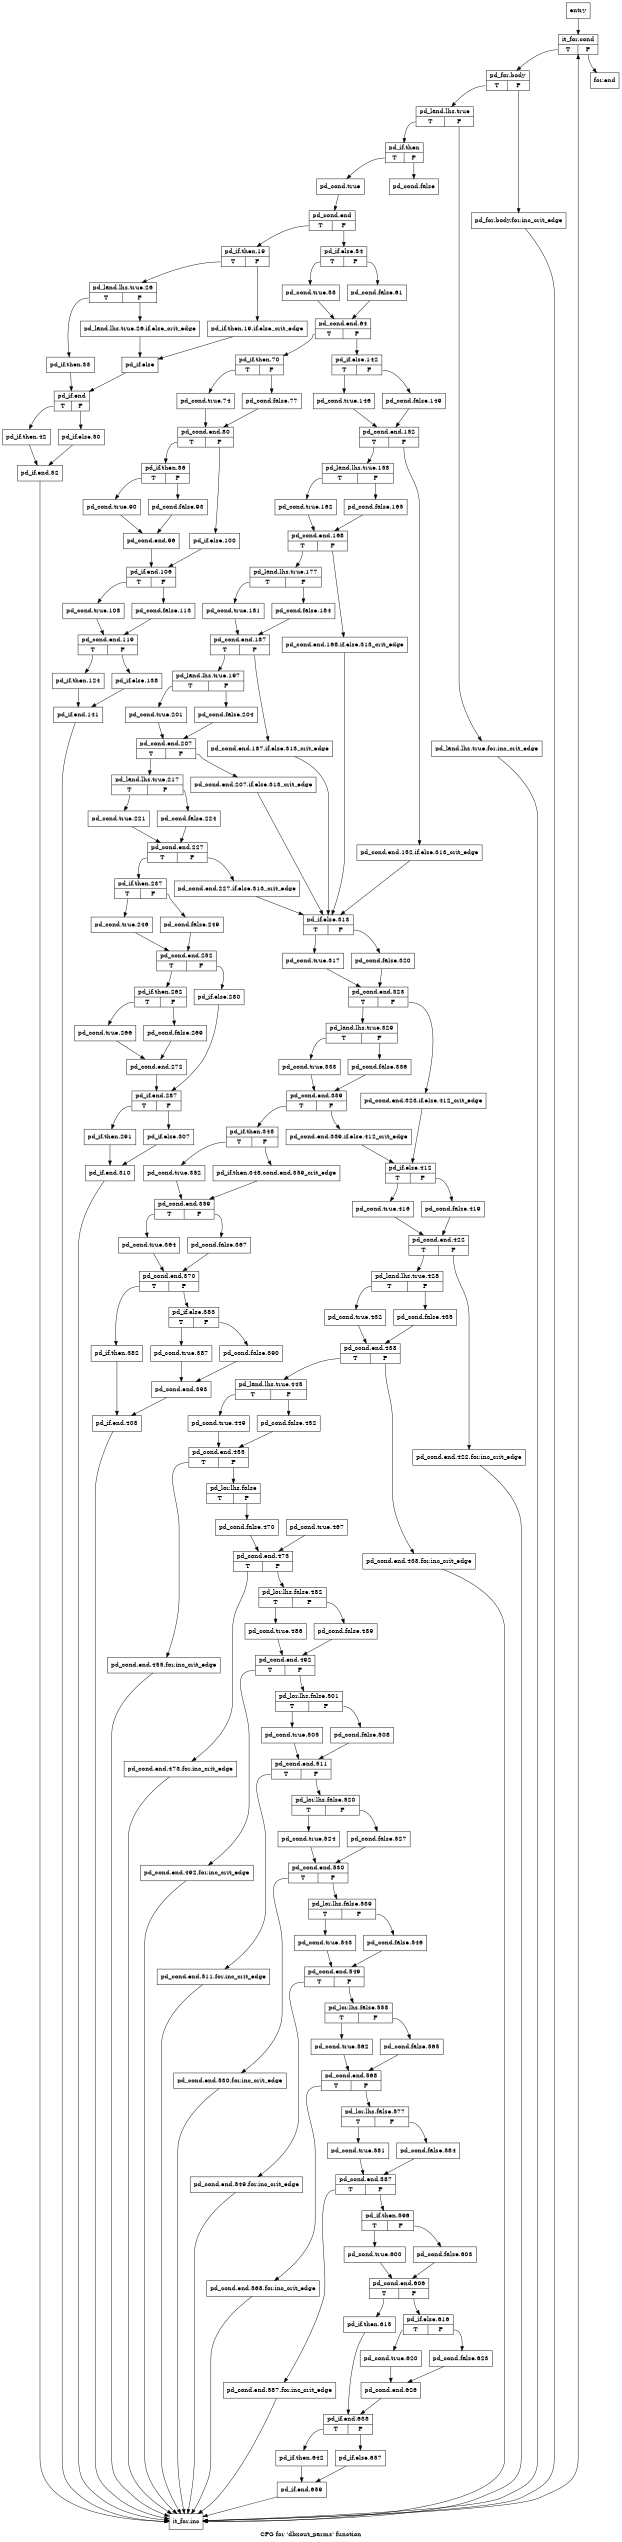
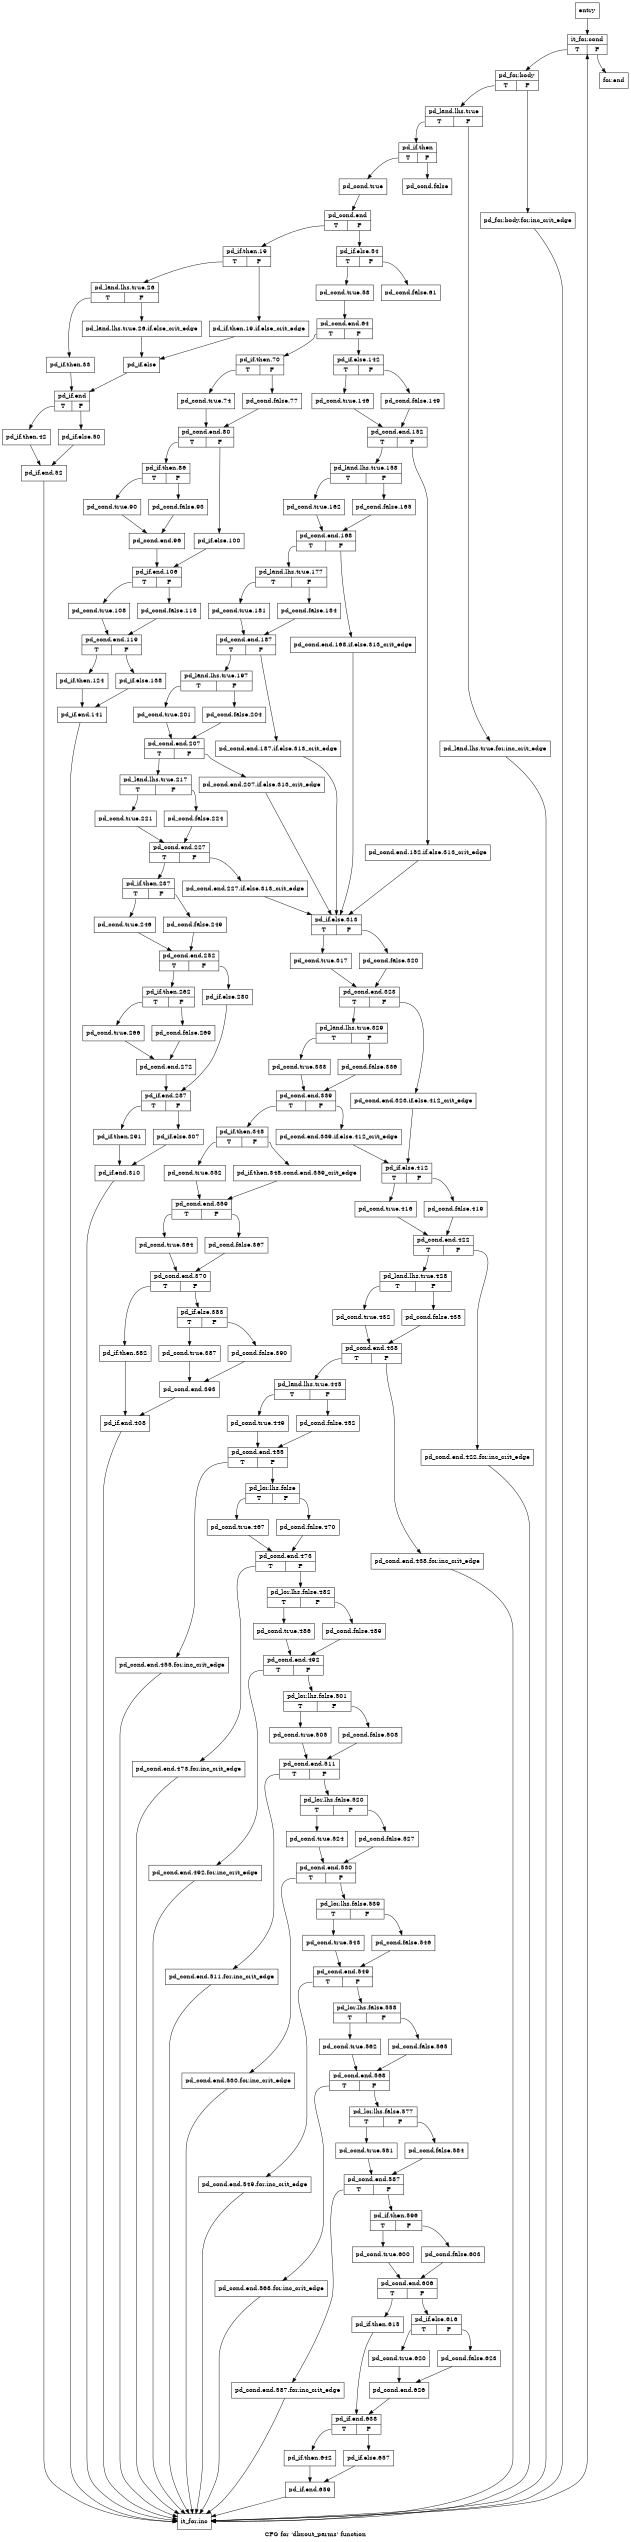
  digraph {
    label="CFG for 'dbxout_parms' function"
    node [shape=record]
    n1 [label="{entry}"]
    n2 [label="{it_for.cond|{<s0>T|<s1>F}}"]
    n3 [label="{pd_for.body|{<s0>T|<s1>F}}"]
    n4 [label="{for.end}"]
    n5 [label="{pd_land.lhs.true|{<s0>T|<s1>F}}"]
    n6 [label="{pd_for.body.for.inc_crit_edge}"]
    n7 [label="{pd_if.then|{<s0>T|<s1>F}}"]
    n8 [label="{pd_land.lhs.true.for.inc_crit_edge}"]
    n9 [label="{it_for.inc}"]
    n10 [label="{pd_cond.true}"]
    n11 [label="{pd_cond.false}"]
    n12 [label="{pd_cond.end|{<s0>T|<s1>F}}"]
    n13 [label="{pd_if.then.19|{<s0>T|<s1>F}}"]
    n14 [label="{pd_if.else.54|{<s0>T|<s1>F}}"]
    n15 [label="{pd_land.lhs.true.26|{<s0>T|<s1>F}}"]
    n16 [label="{pd_if.then.19.if.else_crit_edge}"]
    n17 [label="{pd_cond.true.58}"]
    n18 [label="{pd_cond.false.61}"]
    n19 [label="{pd_if.then.33}"]
    n20 [label="{pd_land.lhs.true.26.if.else_crit_edge}"]
    n21 [label="{pd_if.else}"]
    n22 [label="{pd_cond.end.64|{<s0>T|<s1>F}}"]
    n23 [label="{pd_if.end|{<s0>T|<s1>F}}"]
    n24 [label="{pd_if.then.42}"]
    n25 [label="{pd_if.else.50}"]
    n26 [label="{pd_if.end.52}"]
    n27 [label="{pd_if.then.70|{<s0>T|<s1>F}}"]
    n28 [label="{pd_if.else.142|{<s0>T|<s1>F}}"]
    n29 [label="{pd_cond.true.74}"]
    n30 [label="{pd_cond.false.77}"]
    n31 [label="{pd_cond.true.146}"]
    n32 [label="{pd_cond.false.149}"]
    n33 [label="{pd_cond.end.80|{<s0>T|<s1>F}}"]
    n34 [label="{pd_cond.end.152|{<s0>T|<s1>F}}"]
    n35 [label="{pd_if.then.86|{<s0>T|<s1>F}}"]
    n36 [label="{pd_if.else.100}"]
    n37 [label="{pd_cond.true.90}"]
    n38 [label="{pd_cond.false.93}"]
    n39 [label="{pd_if.end.106|{<s0>T|<s1>F}}"]
    n40 [label="{pd_cond.end.96}"]
    n41 [label="{pd_cond.true.108}"]
    n42 [label="{pd_cond.false.113}"]
    n43 [label="{pd_cond.end.119|{<s0>T|<s1>F}}"]
    n44 [label="{pd_if.then.124}"]
    n45 [label="{pd_if.else.138}"]
    n46 [label="{pd_if.end.141}"]
    n47 [label="{pd_land.lhs.true.158|{<s0>T|<s1>F}}"]
    n48 [label="{pd_cond.end.152.if.else.313_crit_edge}"]
    n49 [label="{pd_cond.true.162}"]
    n50 [label="{pd_cond.false.165}"]
    n51 [label="{pd_if.else.313|{<s0>T|<s1>F}}"]
    n52 [label="{pd_cond.end.168|{<s0>T|<s1>F}}"]
    n53 [label="{pd_cond.true.317}"]
    n54 [label="{pd_cond.false.320}"]
    n55 [label="{pd_cond.end.323|{<s0>T|<s1>F}}"]
    n56 [label="{pd_land.lhs.true.177|{<s0>T|<s1>F}}"]
    n57 [label="{pd_cond.end.168.if.else.313_crit_edge}"]
    n58 [label="{pd_cond.true.181}"]
    n59 [label="{pd_cond.false.184}"]
    n60 [label="{pd_cond.end.187|{<s0>T|<s1>F}}"]
    n61 [label="{pd_land.lhs.true.197|{<s0>T|<s1>F}}"]
    n62 [label="{pd_cond.end.187.if.else.313_crit_edge}"]
    n63 [label="{pd_cond.true.201}"]
    n64 [label="{pd_cond.false.204}"]
    n65 [label="{pd_cond.end.207|{<s0>T|<s1>F}}"]
    n66 [label="{pd_land.lhs.true.217|{<s0>T|<s1>F}}"]
    n67 [label="{pd_cond.end.207.if.else.313_crit_edge}"]
    n68 [label="{pd_cond.true.221}"]
    n69 [label="{pd_cond.false.224}"]
    n70 [label="{pd_cond.end.227|{<s0>T|<s1>F}}"]
    n71 [label="{pd_if.then.237|{<s0>T|<s1>F}}"]
    n72 [label="{pd_cond.end.227.if.else.313_crit_edge}"]
    n73 [label="{pd_cond.true.246}"]
    n74 [label="{pd_cond.false.249}"]
    n75 [label="{pd_cond.end.252|{<s0>T|<s1>F}}"]
    n76 [label="{pd_if.then.262|{<s0>T|<s1>F}}"]
    n77 [label="{pd_if.else.280}"]
    n78 [label="{pd_cond.true.266}"]
    n79 [label="{pd_cond.false.269}"]
    n80 [label="{pd_if.end.287|{<s0>T|<s1>F}}"]
    n81 [label="{pd_cond.end.272}"]
    n82 [label="{pd_if.then.291}"]
    n83 [label="{pd_if.else.307}"]
    n84 [label="{pd_if.end.310}"]
    n85 [label="{pd_land.lhs.true.329|{<s0>T|<s1>F}}"]
    n86 [label="{pd_cond.end.323.if.else.412_crit_edge}"]
    n87 [label="{pd_cond.true.333}"]
    n88 [label="{pd_cond.false.336}"]
    n89 [label="{pd_if.else.412|{<s0>T|<s1>F}}"]
    n90 [label="{pd_cond.end.339|{<s0>T|<s1>F}}"]
    n91 [label="{pd_cond.true.416}"]
    n92 [label="{pd_cond.false.419}"]
    n93 [label="{pd_cond.end.422|{<s0>T|<s1>F}}"]
    n94 [label="{pd_if.then.348|{<s0>T|<s1>F}}"]
    n95 [label="{pd_cond.end.339.if.else.412_crit_edge}"]
    n96 [label="{pd_cond.true.352}"]
    n97 [label="{pd_if.then.348.cond.end.359_crit_edge}"]
    n98 [label="{pd_cond.end.359|{<s0>T|<s1>F}}"]
    n99 [label="{pd_cond.true.364}"]
    n100 [label="{pd_cond.false.367}"]
    n101 [label="{pd_cond.end.370|{<s0>T|<s1>F}}"]
    n102 [label="{pd_if.then.382}"]
    n103 [label="{pd_if.else.383|{<s0>T|<s1>F}}"]
    n104 [label="{pd_if.end.408}"]
    n105 [label="{pd_cond.true.387}"]
    n106 [label="{pd_cond.false.390}"]
    n107 [label="{pd_cond.end.393}"]
    n108 [label="{pd_land.lhs.true.428|{<s0>T|<s1>F}}"]
    n109 [label="{pd_cond.end.422.for.inc_crit_edge}"]
    n110 [label="{pd_cond.true.432}"]
    n111 [label="{pd_cond.false.435}"]
    n112 [label="{pd_cond.end.438|{<s0>T|<s1>F}}"]
    n113 [label="{pd_land.lhs.true.445|{<s0>T|<s1>F}}"]
    n114 [label="{pd_cond.end.438.for.inc_crit_edge}"]
    n115 [label="{pd_cond.true.449}"]
    n116 [label="{pd_cond.false.452}"]
    n117 [label="{pd_cond.end.455|{<s0>T|<s1>F}}"]
    n118 [label="{pd_cond.end.455.for.inc_crit_edge}"]
    n119 [label="{pd_lor.lhs.false|{<s0>T|<s1>F}}"]
    n120 [label="{pd_cond.true.467}"]
    n121 [label="{pd_cond.false.470}"]
    n122 [label="{pd_cond.end.473|{<s0>T|<s1>F}}"]
    n123 [label="{pd_cond.end.473.for.inc_crit_edge}"]
    n124 [label="{pd_lor.lhs.false.482|{<s0>T|<s1>F}}"]
    n125 [label="{pd_cond.true.486}"]
    n126 [label="{pd_cond.false.489}"]
    n127 [label="{pd_cond.end.492|{<s0>T|<s1>F}}"]
    n128 [label="{pd_cond.end.492.for.inc_crit_edge}"]
    n129 [label="{pd_lor.lhs.false.501|{<s0>T|<s1>F}}"]
    n130 [label="{pd_cond.true.505}"]
    n131 [label="{pd_cond.false.508}"]
    n132 [label="{pd_cond.end.511|{<s0>T|<s1>F}}"]
    n133 [label="{pd_cond.end.511.for.inc_crit_edge}"]
    n134 [label="{pd_lor.lhs.false.520|{<s0>T|<s1>F}}"]
    n135 [label="{pd_cond.true.524}"]
    n136 [label="{pd_cond.false.527}"]
    n137 [label="{pd_cond.end.530|{<s0>T|<s1>F}}"]
    n138 [label="{pd_cond.end.530.for.inc_crit_edge}"]
    n139 [label="{pd_lor.lhs.false.539|{<s0>T|<s1>F}}"]
    n140 [label="{pd_cond.true.543}"]
    n141 [label="{pd_cond.false.546}"]
    n142 [label="{pd_cond.end.549|{<s0>T|<s1>F}}"]
    n143 [label="{pd_cond.end.549.for.inc_crit_edge}"]
    n144 [label="{pd_lor.lhs.false.558|{<s0>T|<s1>F}}"]
    n145 [label="{pd_cond.true.562}"]
    n146 [label="{pd_cond.false.565}"]
    n147 [label="{pd_cond.end.568|{<s0>T|<s1>F}}"]
    n148 [label="{pd_cond.end.568.for.inc_crit_edge}"]
    n149 [label="{pd_lor.lhs.false.577|{<s0>T|<s1>F}}"]
    n150 [label="{pd_cond.true.581}"]
    n151 [label="{pd_cond.false.584}"]
    n152 [label="{pd_cond.end.587|{<s0>T|<s1>F}}"]
    n153 [label="{pd_cond.end.587.for.inc_crit_edge}"]
    n154 [label="{pd_if.then.596|{<s0>T|<s1>F}}"]
    n155 [label="{pd_cond.true.600}"]
    n156 [label="{pd_cond.false.603}"]
    n157 [label="{pd_cond.end.606|{<s0>T|<s1>F}}"]
    n158 [label="{pd_if.then.615}"]
    n159 [label="{pd_if.else.616|{<s0>T|<s1>F}}"]
    n160 [label="{pd_if.end.638|{<s0>T|<s1>F}}"]
    n161 [label="{pd_cond.true.620}"]
    n162 [label="{pd_cond.false.623}"]
    n163 [label="{pd_if.then.642}"]
    n164 [label="{pd_if.else.657}"]
    n165 [label="{pd_cond.end.626}"]
    n166 [label="{pd_if.end.659}"]
    n1 -> n2
    n2 -> n3 [tailport=s0]
    n2 -> n4 [tailport=s1]
    n3 -> n5 [tailport=s0]
    n3 -> n6 [tailport=s1]
    n5 -> n7 [tailport=s0]
    n5 -> n8 [tailport=s1]
    n6 -> n9
    n7 -> n10 [tailport=s0]
    n7 -> n11 [tailport=s1]
    n8 -> n9
    n9 -> n2
    n10 -> n12
    n12 -> n13 [tailport=s0]
    n12 -> n14 [tailport=s1]
    n13 -> n15 [tailport=s0]
    n13 -> n16 [tailport=s1]
    n14 -> n17 [tailport=s0]
    n14 -> n18 [tailport=s1]
    n15 -> n19 [tailport=s0]
    n15 -> n20 [tailport=s1]
    n16 -> n21
    n17 -> n22
-   n18 -> n22
    n19 -> n23
    n20 -> n21
    n21 -> n23
    n22 -> n27 [tailport=s0]
    n22 -> n28 [tailport=s1]
    n23 -> n24 [tailport=s0]
    n23 -> n25 [tailport=s1]
    n24 -> n26
    n25 -> n26
    n26 -> n9
    n27 -> n29 [tailport=s0]
    n27 -> n30 [tailport=s1]
    n28 -> n31 [tailport=s0]
    n28 -> n32 [tailport=s1]
    n29 -> n33
    n30 -> n33
    n31 -> n34
    n32 -> n34
    n33 -> n35 [tailport=s0]
    n33 -> n36 [tailport=s1]
    n34 -> n47 [tailport=s0]
    n34 -> n48 [tailport=s1]
    n35 -> n37 [tailport=s0]
    n35 -> n38 [tailport=s1]
    n36 -> n39
    n37 -> n40
    n38 -> n40
    n39 -> n41 [tailport=s0]
    n39 -> n42 [tailport=s1]
    n40 -> n39
    n41 -> n43
    n42 -> n43
    n43 -> n44 [tailport=s0]
    n43 -> n45 [tailport=s1]
    n44 -> n46
    n45 -> n46
    n46 -> n9
    n47 -> n49 [tailport=s0]
    n47 -> n50 [tailport=s1]
    n48 -> n51
    n49 -> n52
    n50 -> n52
    n51 -> n53 [tailport=s0]
    n51 -> n54 [tailport=s1]
    n52 -> n56 [tailport=s0]
    n52 -> n57 [tailport=s1]
    n53 -> n55
    n54 -> n55
    n55 -> n85 [tailport=s0]
    n55 -> n86 [tailport=s1]
    n56 -> n58 [tailport=s0]
    n56 -> n59 [tailport=s1]
    n57 -> n51
    n58 -> n60
    n59 -> n60
    n60 -> n61 [tailport=s0]
    n60 -> n62 [tailport=s1]
    n61 -> n63 [tailport=s0]
    n61 -> n64 [tailport=s1]
    n62 -> n51
    n63 -> n65
    n64 -> n65
    n65 -> n66 [tailport=s0]
    n65 -> n67 [tailport=s1]
    n66 -> n68 [tailport=s0]
    n66 -> n69 [tailport=s1]
    n67 -> n51
    n68 -> n70
    n69 -> n70
    n70 -> n71 [tailport=s0]
    n70 -> n72 [tailport=s1]
    n71 -> n73 [tailport=s0]
    n71 -> n74 [tailport=s1]
    n72 -> n51
    n73 -> n75
    n74 -> n75
    n75 -> n76 [tailport=s0]
    n75 -> n77 [tailport=s1]
    n76 -> n78 [tailport=s0]
    n76 -> n79 [tailport=s1]
    n77 -> n80
    n78 -> n81
    n79 -> n81
    n80 -> n82 [tailport=s0]
    n80 -> n83 [tailport=s1]
    n81 -> n80
    n82 -> n84
    n83 -> n84
    n84 -> n9
    n85 -> n87 [tailport=s0]
    n85 -> n88 [tailport=s1]
    n86 -> n89
    n87 -> n90
    n88 -> n90
    n89 -> n91 [tailport=s0]
    n89 -> n92 [tailport=s1]
    n90 -> n94 [tailport=s0]
    n90 -> n95 [tailport=s1]
    n91 -> n93
    n92 -> n93
    n93 -> n108 [tailport=s0]
    n93 -> n109 [tailport=s1]
    n94 -> n96 [tailport=s0]
    n94 -> n97 [tailport=s1]
    n95 -> n89
    n96 -> n98
    n97 -> n98
    n98 -> n99 [tailport=s0]
    n98 -> n100 [tailport=s1]
    n99 -> n101
    n100 -> n101
    n101 -> n102 [tailport=s0]
    n101 -> n103 [tailport=s1]
    n102 -> n104
    n103 -> n105 [tailport=s0]
    n103 -> n106 [tailport=s1]
    n104 -> n9
    n105 -> n107
    n106 -> n107
    n107 -> n104
    n108 -> n110 [tailport=s0]
    n108 -> n111 [tailport=s1]
    n109 -> n9
    n110 -> n112
    n111 -> n112
    n112 -> n113 [tailport=s0]
    n112 -> n114 [tailport=s1]
    n113 -> n115 [tailport=s0]
    n113 -> n116 [tailport=s1]
    n114 -> n9
    n115 -> n117
    n116 -> n117
    n117 -> n118 [tailport=s0]
    n117 -> n119 [tailport=s1]
    n118 -> n9
+   n119 -> n120 [tailport=s0]
    n119 -> n121 [tailport=s1]
    n120 -> n122
    n121 -> n122
    n122 -> n123 [tailport=s0]
    n122 -> n124 [tailport=s1]
    n123 -> n9
    n124 -> n125 [tailport=s0]
    n124 -> n126 [tailport=s1]
    n125 -> n127
    n126 -> n127
    n127 -> n128 [tailport=s0]
    n127 -> n129 [tailport=s1]
    n128 -> n9
    n129 -> n130 [tailport=s0]
    n129 -> n131 [tailport=s1]
    n130 -> n132
    n131 -> n132
    n132 -> n133 [tailport=s0]
    n132 -> n134 [tailport=s1]
    n133 -> n9
    n134 -> n135 [tailport=s0]
    n134 -> n136 [tailport=s1]
    n135 -> n137
    n136 -> n137
    n137 -> n138 [tailport=s0]
    n137 -> n139 [tailport=s1]
    n138 -> n9
    n139 -> n140 [tailport=s0]
    n139 -> n141 [tailport=s1]
    n140 -> n142
    n141 -> n142
    n142 -> n143 [tailport=s0]
    n142 -> n144 [tailport=s1]
    n143 -> n9
    n144 -> n145 [tailport=s0]
    n144 -> n146 [tailport=s1]
    n145 -> n147
    n146 -> n147
    n147 -> n148 [tailport=s0]
    n147 -> n149 [tailport=s1]
    n148 -> n9
    n149 -> n150 [tailport=s0]
    n149 -> n151 [tailport=s1]
    n150 -> n152
    n151 -> n152
    n152 -> n153 [tailport=s0]
    n152 -> n154 [tailport=s1]
    n153 -> n9
    n154 -> n155 [tailport=s0]
    n154 -> n156 [tailport=s1]
    n155 -> n157
    n156 -> n157
    n157 -> n158 [tailport=s0]
    n157 -> n159 [tailport=s1]
    n158 -> n160
    n159 -> n161 [tailport=s0]
    n159 -> n162 [tailport=s1]
    n160 -> n163 [tailport=s0]
    n160 -> n164 [tailport=s1]
    n161 -> n165
    n162 -> n165
    n163 -> n166
    n164 -> n166
    n165 -> n160
    n166 -> n9
  }
